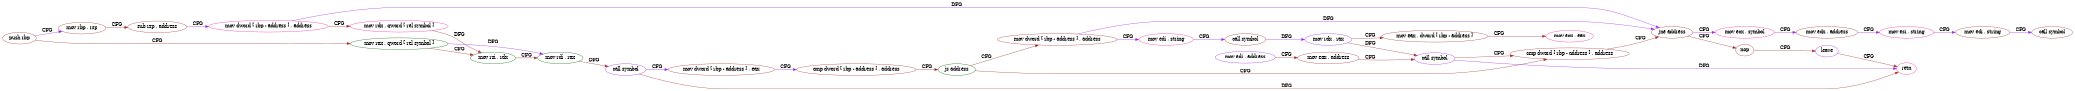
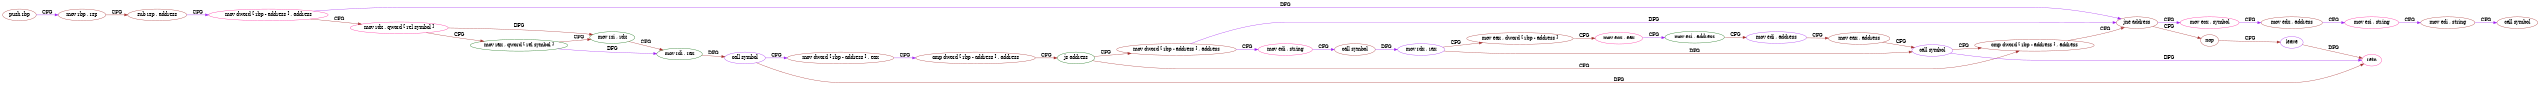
  digraph {
    rankdir=LR
    node [color=brown]
    edge [color=brown]
    n1 [label="push rbp"]
    n2 [label="mov rbp , rsp"]
    n3 [label="sub rsp , address"]
    n4 [color=deeppink label="mov dword [ rbp - address ] , address"]
    n5 [color=deeppink label="mov rdx , qword [ rel symbol ]"]
    n6 [label="jne address"]
    n7 [color=darkgreen label="mov rax , qword [ rel symbol ]"]
    n8 [color=darkgreen label="mov rsi , rdx"]
    n9 [label=nop]
    n10 [color=deeppink label="mov ecx , symbol"]
    n11 [color=darkgreen label="mov rdi , rax"]
    n12 [color=purple label="call symbol"]
    n13 [label="mov dword [ rbp - address ] , eax"]
    n14 [color=deeppink label=retn]
    n15 [label="cmp dword [ rbp - address ] , address"]
    n16 [color=darkgreen label="js address"]
    n17 [label="cmp dword [ rbp - address ] , address"]
    n18 [label="mov dword [ rbp - address ] , address"]
    n19 [color=deeppink label="mov edi , string"]
    n20 [label="call symbol"]
    n21 [color=purple label=leave]
    n22 [label="mov edx , address"]
    n23 [color=deeppink label="mov esi , string"]
    n24 [color=purple label="mov rdx , rax"]
    n25 [label="mov eax , dword [ rbp - address ]"]
    n26 [color=purple label="call symbol"]
    n27 [color=deeppink label="mov ecx , eax"]
+   n28 [color=darkgreen label="mov esi , address"]
    n29 [color=purple label="mov edi , address"]
    n30 [label="mov eax , address"]
    n31 [label="mov edi , string"]
    n32 [label="call symbol"]
    n1 -> n2 [color=purple label=CFG]
    n2 -> n3 [label=CFG]
    n3 -> n4 [color=purple label=CFG]
    n4 -> n5 [label=CFG]
    n4 -> n6 [color=purple label=DFG]
-   n1 -> n7 [label=CFG]
+   n5 -> n7 [label=CFG]
    n5 -> n8 [label=DFG]
    n6 -> n9 [label=CFG]
    n6 -> n10 [color=purple label=CFG]
    n7 -> n8 [label=CFG]
    n7 -> n11 [color=purple label=DFG]
    n8 -> n11 [label=CFG]
    n9 -> n21 [label=CFG]
    n10 -> n22 [color=purple label=CFG]
    n11 -> n12 [label=DFG]
    n12 -> n13 [color=purple label=CFG]
    n12 -> n14 [label=DFG]
    n13 -> n15 [color=purple label=CFG]
    n15 -> n16 [label=CFG]
    n16 -> n17 [label=CFG]
    n16 -> n18 [label=CFG]
    n17 -> n6 [label=CFG]
    n18 -> n6 [color=purple label=DFG]
    n18 -> n19 [color=purple label=CFG]
    n19 -> n20 [color=purple label=CFG]
    n20 -> n24 [color=purple label=DFG]
-   n21 -> n14 [label=CFG]
+   n21 -> n14 [label=DFG]
    n22 -> n23 [color=purple label=CFG]
    n23 -> n31 [color=purple label=CFG]
    n24 -> n25 [label=CFG]
    n24 -> n26 [label=DFG]
    n25 -> n27 [label=CFG]
    n26 -> n14 [color=purple label=DFG]
    n26 -> n17 [label=CFG]
+   n27 -> n28 [color=purple label=CFG]
+   n28 -> n29 [label=CFG]
    n29 -> n30 [label=CFG]
    n30 -> n26 [label=CFG]
    n31 -> n32 [color=purple label=CFG]
  }
